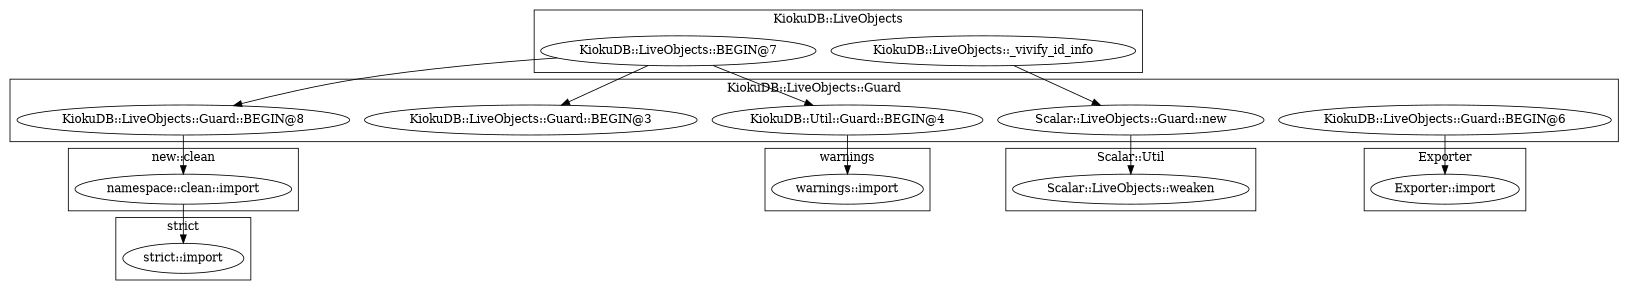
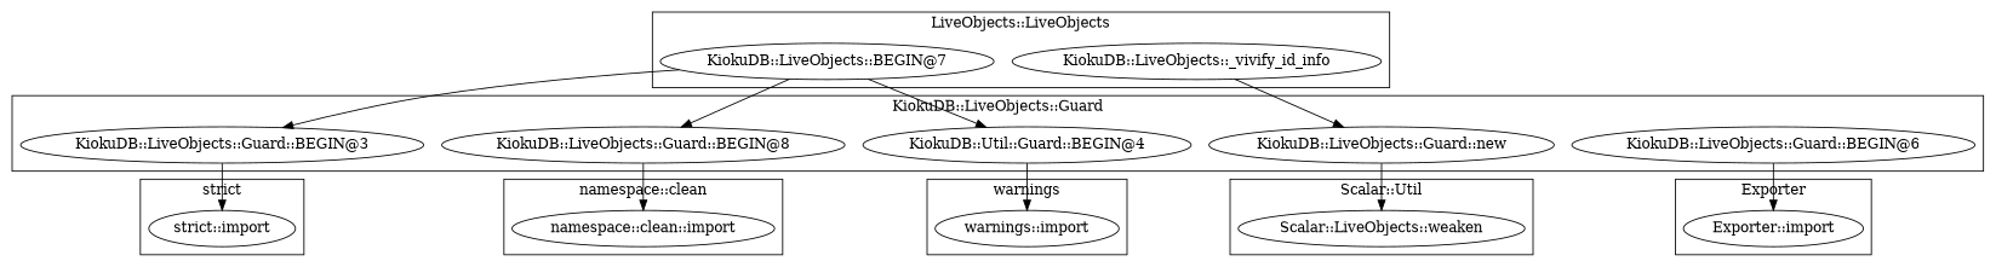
  digraph {
    "KiokuDB::LiveObjects::Guard::BEGIN@3"
    "KiokuDB::LiveObjects::Guard::BEGIN@8"
    n3 [label="KiokuDB::Util::Guard::BEGIN@4"]
-   "KiokuDB::LiveObjects::Guard::new" [label="Scalar::LiveObjects::Guard::new"]
+   "KiokuDB::LiveObjects::Guard::new"
    "KiokuDB::LiveObjects::Guard::BEGIN@6"
    n6 [label="Scalar::LiveObjects::weaken"]
    "KiokuDB::LiveObjects::_vivify_id_info"
    "KiokuDB::LiveObjects::BEGIN@7"
    "namespace::clean::import"
    "warnings::import"
    "Exporter::import"
    "strict::import"
    subgraph cluster_1 {
      label="KiokuDB::LiveObjects::Guard"
      "KiokuDB::LiveObjects::Guard::BEGIN@3"
      "KiokuDB::LiveObjects::Guard::BEGIN@8"
      n3
      "KiokuDB::LiveObjects::Guard::new"
      "KiokuDB::LiveObjects::Guard::BEGIN@6"
    }
    subgraph cluster_2 {
      label="Scalar::Util"
      n6
    }
    subgraph cluster_3 {
-     label="KiokuDB::LiveObjects"
+     label="LiveObjects::LiveObjects"
      "KiokuDB::LiveObjects::_vivify_id_info"
      "KiokuDB::LiveObjects::BEGIN@7"
    }
    subgraph cluster_4 {
-     label="new::clean"
+     label="namespace::clean"
      "namespace::clean::import"
    }
    subgraph cluster_5 {
      label=warnings
      "warnings::import"
    }
    subgraph cluster_6 {
      label=Exporter
      "Exporter::import"
    }
    subgraph cluster_7 {
      label="strict"
      "strict::import"
    }
-   "namespace::clean::import" -> "strict::import"
+   "KiokuDB::LiveObjects::Guard::BEGIN@3" -> "strict::import"
    "KiokuDB::LiveObjects::Guard::BEGIN@8" -> "namespace::clean::import"
    n3 -> "warnings::import"
    "KiokuDB::LiveObjects::Guard::new" -> n6
    "KiokuDB::LiveObjects::Guard::BEGIN@6" -> "Exporter::import"
    "KiokuDB::LiveObjects::_vivify_id_info" -> "KiokuDB::LiveObjects::Guard::new"
    "KiokuDB::LiveObjects::BEGIN@7" -> "KiokuDB::LiveObjects::Guard::BEGIN@3"
    "KiokuDB::LiveObjects::BEGIN@7" -> "KiokuDB::LiveObjects::Guard::BEGIN@8"
    "KiokuDB::LiveObjects::BEGIN@7" -> n3
  }
